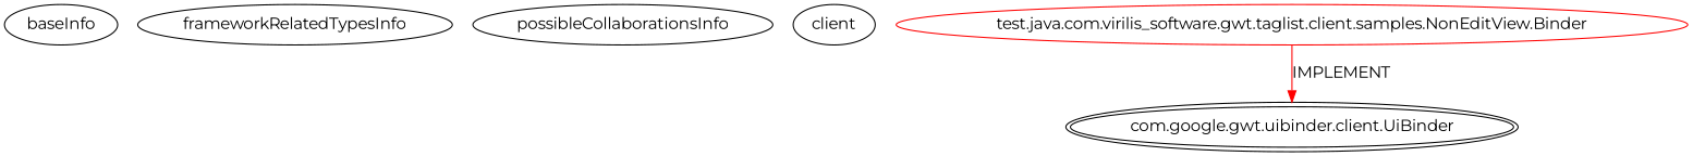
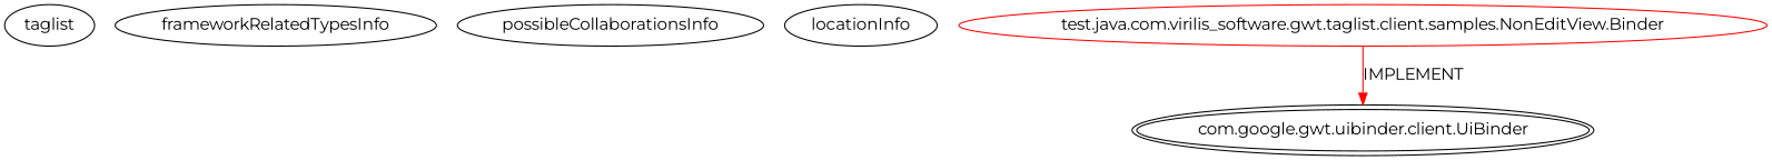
  digraph {
    fontname=Montserrat
    node [fontname=Montserrat]
-   baseInfo [category=extension_graph graphId=1057 isAnonymous=false possibleRelation=false]
+   baseInfo [category=extension_graph graphId=1057 isAnonymous=false possibleRelation=false label=taglist]
    frameworkRelatedTypesInfo [0="com.google.gwt.uibinder.client.UiBinder"]
    possibleCollaborationsInfo
-   locationInfo [contextSignature=Binder filePath="/cbopp-gwt-taglist/gwt-taglist-master/src/test/java/com/virilis_software/gwt/taglist/client/samples/NonEditView.java" graphId=1057 projectName="cbopp-gwt-taglist" label=client]
+   locationInfo [contextSignature=Binder filePath="/cbopp-gwt-taglist/gwt-taglist-master/src/test/java/com/virilis_software/gwt/taglist/client/samples/NonEditView.java" graphId=1057 projectName="cbopp-gwt-taglist"]
    n5 [color=red isFrameworkType=false label="test.java.com.virilis_software.gwt.taglist.client.samples.NonEditView.Binder" vertexType=ROOT_CLIENT_CLASS_DECLARATION]
    n6 [isFrameworkType=true label="com.google.gwt.uibinder.client.UiBinder" peripheries=2 vertexType=FRAMEWORK_INTERFACE_TYPE]
    n5 -> n6 [color=red label=IMPLEMENT fontname=Montserrat]
  }
